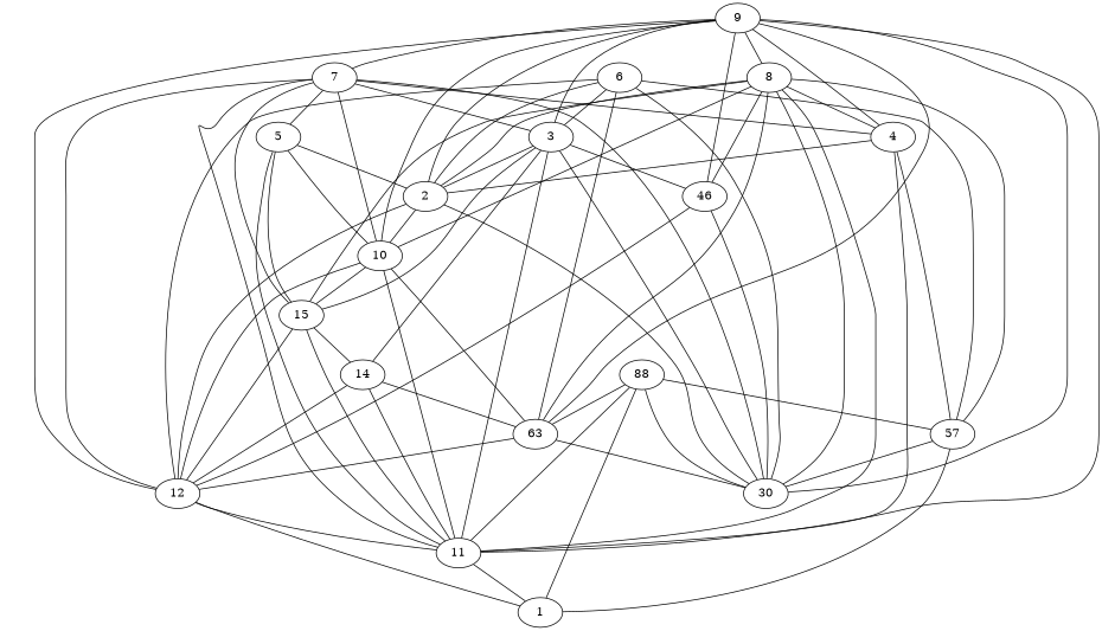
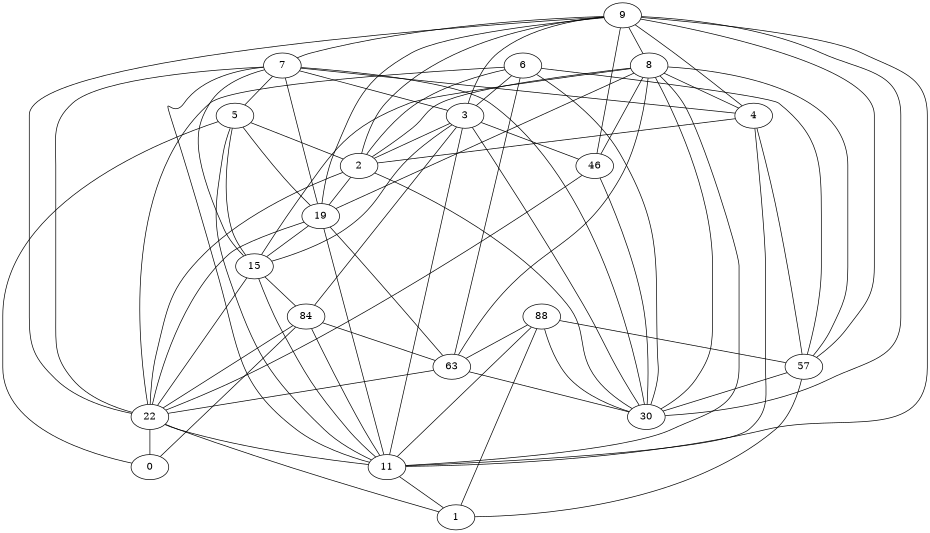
  digraph {
    edge [color=black dir=none]
    5
    15
    2
    11
-   19 [label=10]
-   12
+   19
+   0
+   12 [label=22]
    8
    n9 [label=30]
    4
    n11 [label=57]
    n12 [label=46]
    7
    n14 [label=63]
    1
    n16 [label=88]
    9
    3
    6
-   14
+   14 [label=84]
    subgraph sub_1 {
      5
      15
      2
      11
      19
+     0
      12
      8
      n9
      4
      n11
      n12
      7
      n14
      1
      n16
      9
      3
      6
      14
    }
    5 -> 15
    5 -> 2
    5 -> 11
    5 -> 19
+   5 -> 0
    15 -> 11
    15 -> 12
    15 -> 14
    2 -> 19
    2 -> 12
    2 -> n9
    11 -> 1
    19 -> 15
    19 -> 11
    19 -> 12
    19 -> n14
    12 -> 11
+   12 -> 0
    12 -> 1
    8 -> 15
    8 -> 2
    8 -> 11
    8 -> 19
    8 -> n9
    8 -> 4
    8 -> n11
    8 -> n12
    8 -> n14
    4 -> 2
    4 -> 11
    4 -> n11
    n11 -> n9
    n11 -> 1
    n12 -> 12
    n12 -> n9
    7 -> 5
    7 -> 15
    7 -> 11
    7 -> 19
    7 -> 12
    7 -> n9
    7 -> 4
    7 -> 3
    n14 -> 12
    n14 -> n9
    n16 -> 11
    n16 -> n9
    n16 -> n11
    n16 -> n14
    n16 -> 1
    9 -> 2
    9 -> 11
    9 -> 19
    9 -> 12
    9 -> 8
    9 -> n9
    9 -> 4
    9 -> n12
    9 -> 7
-   9 -> n14
+   9 -> n11
    9 -> 3
    3 -> 15
    3 -> 2
    3 -> 11
    3 -> n9
    3 -> n12
    3 -> 14
    6 -> 2
    6 -> 12
    6 -> n9
    6 -> n11
    6 -> n14
    6 -> 3
    14 -> 11
+   14 -> 0
    14 -> 12
    14 -> n14
  }
